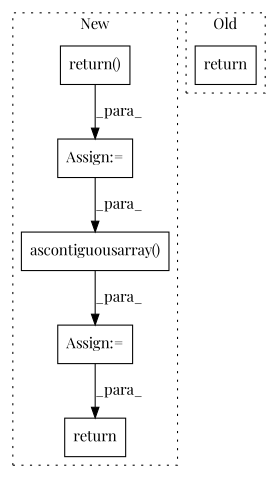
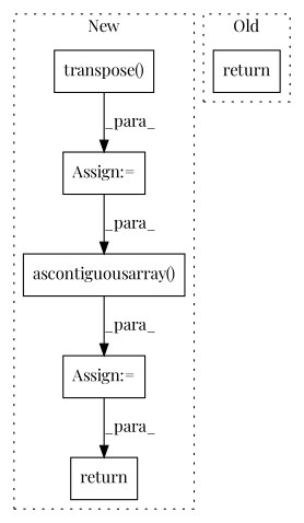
  digraph {
    fontname="Playfair Display"
    node [a=75 l=3 shape=box fontname="Playfair Display"]
    edge [fontname="Playfair Display"]
    n1 [l="21,19" label="ascontiguousarray()" s="4019,4045"]
    n2 [a=68 label="Assign:=" s=4016]
    n3 [a=93 l=7 label=return s=4069]
    n4 [a=68 label="Assign:=" s=3982]
-   n5 [l="16,1" label="return()" s="3985,4005"]
+   n5 [l="16,1" label="transpose()" s="3985,4005"]
    n6 [a=93 l=7 label=return s=4539]
    subgraph cluster_1 {
      label=New
      style=dotted
      n1
      n2
      n3
      n4
      n5
    }
    subgraph cluster_2 {
      label=Old
      style=dotted
      n6
    }
    n1 -> n2 [label=_para_]
    n2 -> n3 [label=_para_]
    n4 -> n1 [label=_para_]
    n5 -> n4 [label=_para_]
  }
